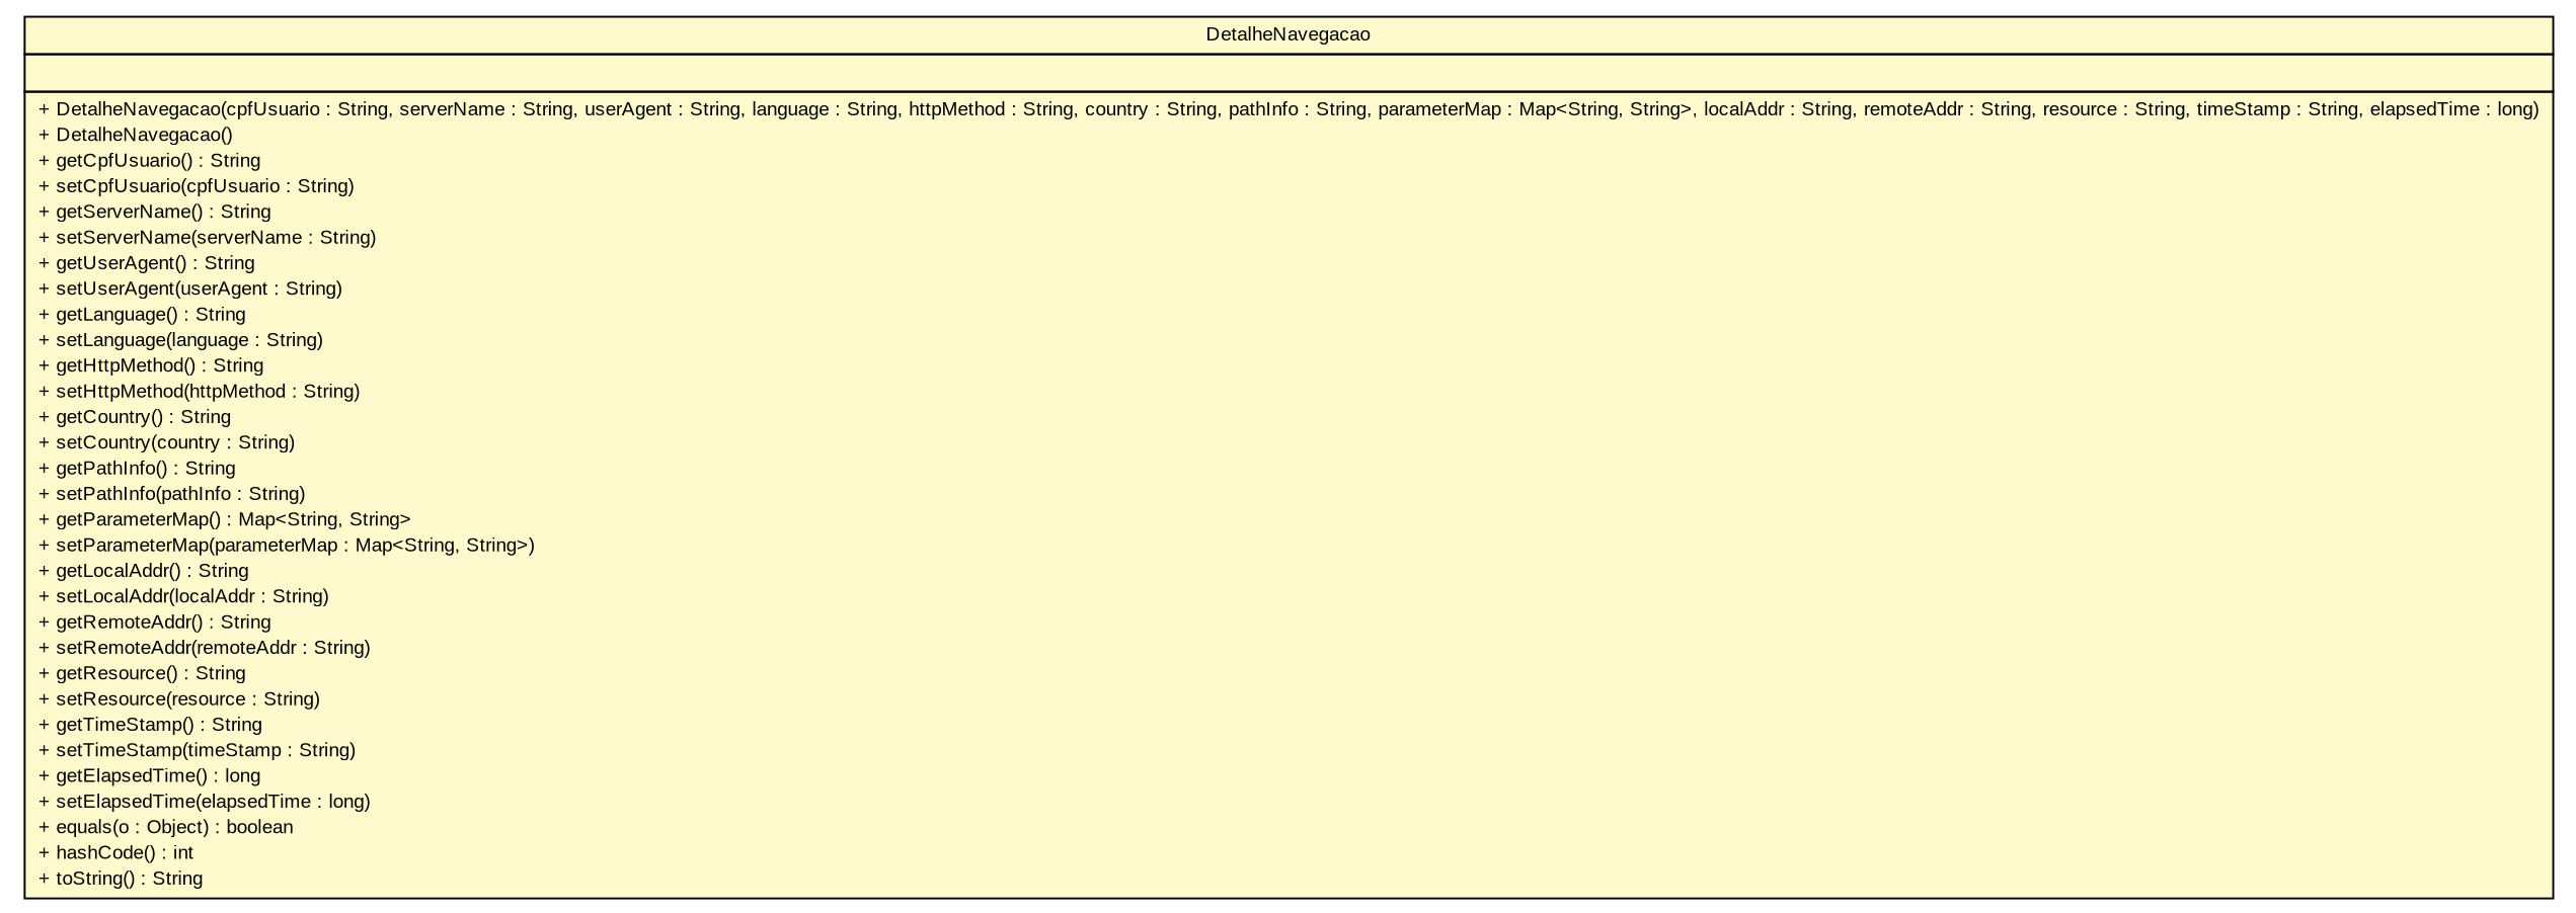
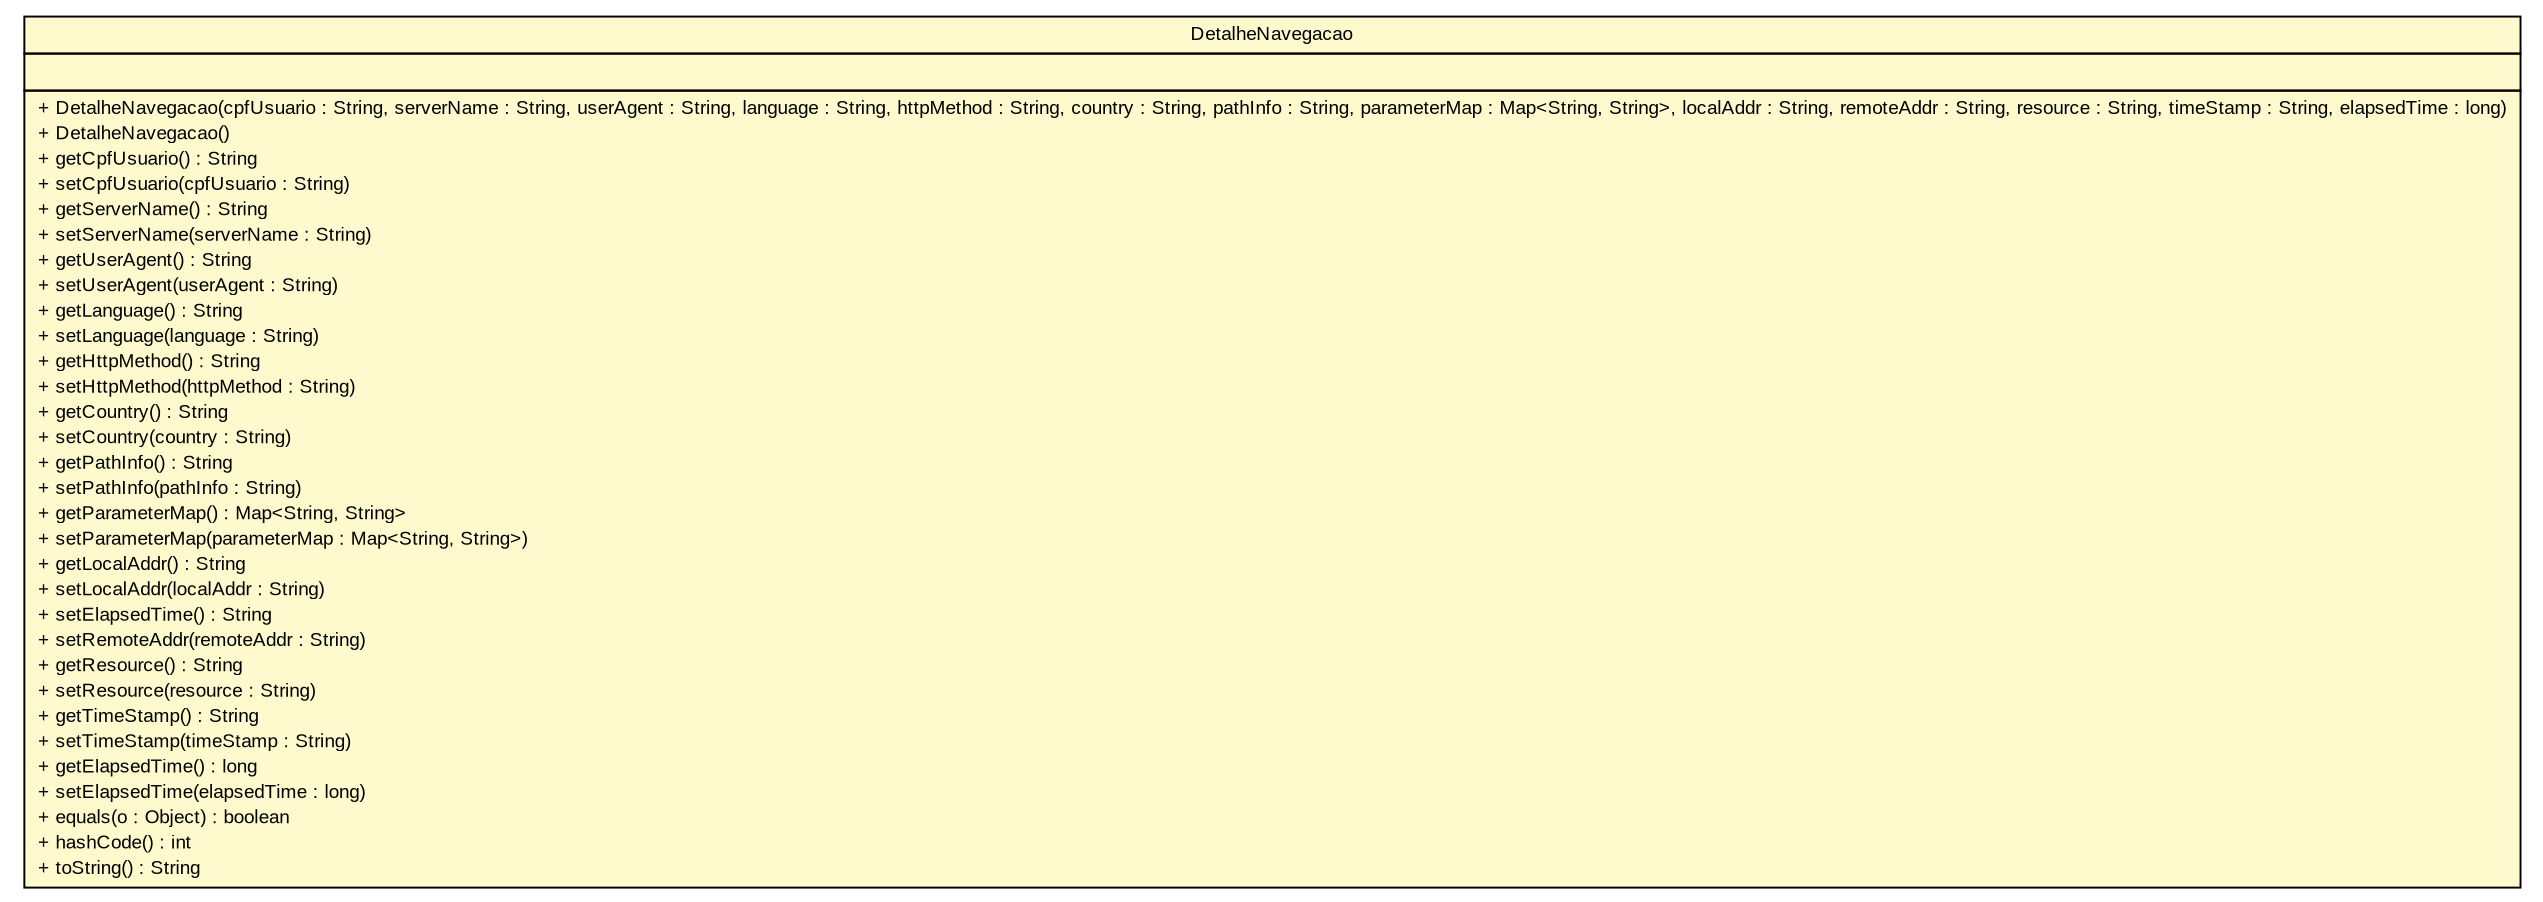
  digraph {
    nodesep=0.25
    ranksep=0.5
-   n1 [fontcolor=black fontname=arial fontsize=10.0 label=<<table title="br.gov.to.sefaz.seg.business.gestao.builder.DetalheNavegacao" border="0" cellborder="1" cellspacing="0" cellpadding="2" port="p" bgcolor="lemonChiffon" href="./DetalheNavegacao.html"> 		<tr><td><table border="0" cellspacing="0" cellpadding="1"> <tr><td align="center" balign="center"> DetalheNavegacao </td></tr> 		</table></td></tr> 		<tr><td><table border="0" cellspacing="0" cellpadding="1"> <tr><td align="left" balign="left">  </td></tr> 		</table></td></tr> 		<tr><td><table border="0" cellspacing="0" cellpadding="1"> <tr><td align="left" balign="left"> + DetalheNavegacao(cpfUsuario : String, serverName : String, userAgent : String, language : String, httpMethod : String, country : String, pathInfo : String, parameterMap : Map&lt;String, String&gt;, localAddr : String, remoteAddr : String, resource : String, timeStamp : String, elapsedTime : long) </td></tr> <tr><td align="left" balign="left"> + DetalheNavegacao() </td></tr> <tr><td align="left" balign="left"> + getCpfUsuario() : String </td></tr> <tr><td align="left" balign="left"> + setCpfUsuario(cpfUsuario : String) </td></tr> <tr><td align="left" balign="left"> + getServerName() : String </td></tr> <tr><td align="left" balign="left"> + setServerName(serverName : String) </td></tr> <tr><td align="left" balign="left"> + getUserAgent() : String </td></tr> <tr><td align="left" balign="left"> + setUserAgent(userAgent : String) </td></tr> <tr><td align="left" balign="left"> + getLanguage() : String </td></tr> <tr><td align="left" balign="left"> + setLanguage(language : String) </td></tr> <tr><td align="left" balign="left"> + getHttpMethod() : String </td></tr> <tr><td align="left" balign="left"> + setHttpMethod(httpMethod : String) </td></tr> <tr><td align="left" balign="left"> + getCountry() : String </td></tr> <tr><td align="left" balign="left"> + setCountry(country : String) </td></tr> <tr><td align="left" balign="left"> + getPathInfo() : String </td></tr> <tr><td align="left" balign="left"> + setPathInfo(pathInfo : String) </td></tr> <tr><td align="left" balign="left"> + getParameterMap() : Map&lt;String, String&gt; </td></tr> <tr><td align="left" balign="left"> + setParameterMap(parameterMap : Map&lt;String, String&gt;) </td></tr> <tr><td align="left" balign="left"> + getLocalAddr() : String </td></tr> <tr><td align="left" balign="left"> + setLocalAddr(localAddr : String) </td></tr> <tr><td align="left" balign="left"> + getRemoteAddr() : String </td></tr> <tr><td align="left" balign="left"> + setRemoteAddr(remoteAddr : String) </td></tr> <tr><td align="left" balign="left"> + getResource() : String </td></tr> <tr><td align="left" balign="left"> + setResource(resource : String) </td></tr> <tr><td align="left" balign="left"> + getTimeStamp() : String </td></tr> <tr><td align="left" balign="left"> + setTimeStamp(timeStamp : String) </td></tr> <tr><td align="left" balign="left"> + getElapsedTime() : long </td></tr> <tr><td align="left" balign="left"> + setElapsedTime(elapsedTime : long) </td></tr> <tr><td align="left" balign="left"> + equals(o : Object) : boolean </td></tr> <tr><td align="left" balign="left"> + hashCode() : int </td></tr> <tr><td align="left" balign="left"> + toString() : String </td></tr> 		</table></td></tr> 		</table>> shape=plaintext]
+   n1 [fontcolor=black fontname=arial fontsize=10.0 label=<<table title="br.gov.to.sefaz.seg.business.gestao.builder.DetalheNavegacao" border="0" cellborder="1" cellspacing="0" cellpadding="2" port="p" bgcolor="lemonChiffon" href="./DetalheNavegacao.html"> 		<tr><td><table border="0" cellspacing="0" cellpadding="1"> <tr><td align="center" balign="center"> DetalheNavegacao </td></tr> 		</table></td></tr> 		<tr><td><table border="0" cellspacing="0" cellpadding="1"> <tr><td align="left" balign="left">  </td></tr> 		</table></td></tr> 		<tr><td><table border="0" cellspacing="0" cellpadding="1"> <tr><td align="left" balign="left"> + DetalheNavegacao(cpfUsuario : String, serverName : String, userAgent : String, language : String, httpMethod : String, country : String, pathInfo : String, parameterMap : Map&lt;String, String&gt;, localAddr : String, remoteAddr : String, resource : String, timeStamp : String, elapsedTime : long) </td></tr> <tr><td align="left" balign="left"> + DetalheNavegacao() </td></tr> <tr><td align="left" balign="left"> + getCpfUsuario() : String </td></tr> <tr><td align="left" balign="left"> + setCpfUsuario(cpfUsuario : String) </td></tr> <tr><td align="left" balign="left"> + getServerName() : String </td></tr> <tr><td align="left" balign="left"> + setServerName(serverName : String) </td></tr> <tr><td align="left" balign="left"> + getUserAgent() : String </td></tr> <tr><td align="left" balign="left"> + setUserAgent(userAgent : String) </td></tr> <tr><td align="left" balign="left"> + getLanguage() : String </td></tr> <tr><td align="left" balign="left"> + setLanguage(language : String) </td></tr> <tr><td align="left" balign="left"> + getHttpMethod() : String </td></tr> <tr><td align="left" balign="left"> + setHttpMethod(httpMethod : String) </td></tr> <tr><td align="left" balign="left"> + getCountry() : String </td></tr> <tr><td align="left" balign="left"> + setCountry(country : String) </td></tr> <tr><td align="left" balign="left"> + getPathInfo() : String </td></tr> <tr><td align="left" balign="left"> + setPathInfo(pathInfo : String) </td></tr> <tr><td align="left" balign="left"> + getParameterMap() : Map&lt;String, String&gt; </td></tr> <tr><td align="left" balign="left"> + setParameterMap(parameterMap : Map&lt;String, String&gt;) </td></tr> <tr><td align="left" balign="left"> + getLocalAddr() : String </td></tr> <tr><td align="left" balign="left"> + setLocalAddr(localAddr : String) </td></tr> <tr><td align="left" balign="left"> + setElapsedTime() : String </td></tr> <tr><td align="left" balign="left"> + setRemoteAddr(remoteAddr : String) </td></tr> <tr><td align="left" balign="left"> + getResource() : String </td></tr> <tr><td align="left" balign="left"> + setResource(resource : String) </td></tr> <tr><td align="left" balign="left"> + getTimeStamp() : String </td></tr> <tr><td align="left" balign="left"> + setTimeStamp(timeStamp : String) </td></tr> <tr><td align="left" balign="left"> + getElapsedTime() : long </td></tr> <tr><td align="left" balign="left"> + setElapsedTime(elapsedTime : long) </td></tr> <tr><td align="left" balign="left"> + equals(o : Object) : boolean </td></tr> <tr><td align="left" balign="left"> + hashCode() : int </td></tr> <tr><td align="left" balign="left"> + toString() : String </td></tr> 		</table></td></tr> 		</table>> shape=plaintext]
  }
